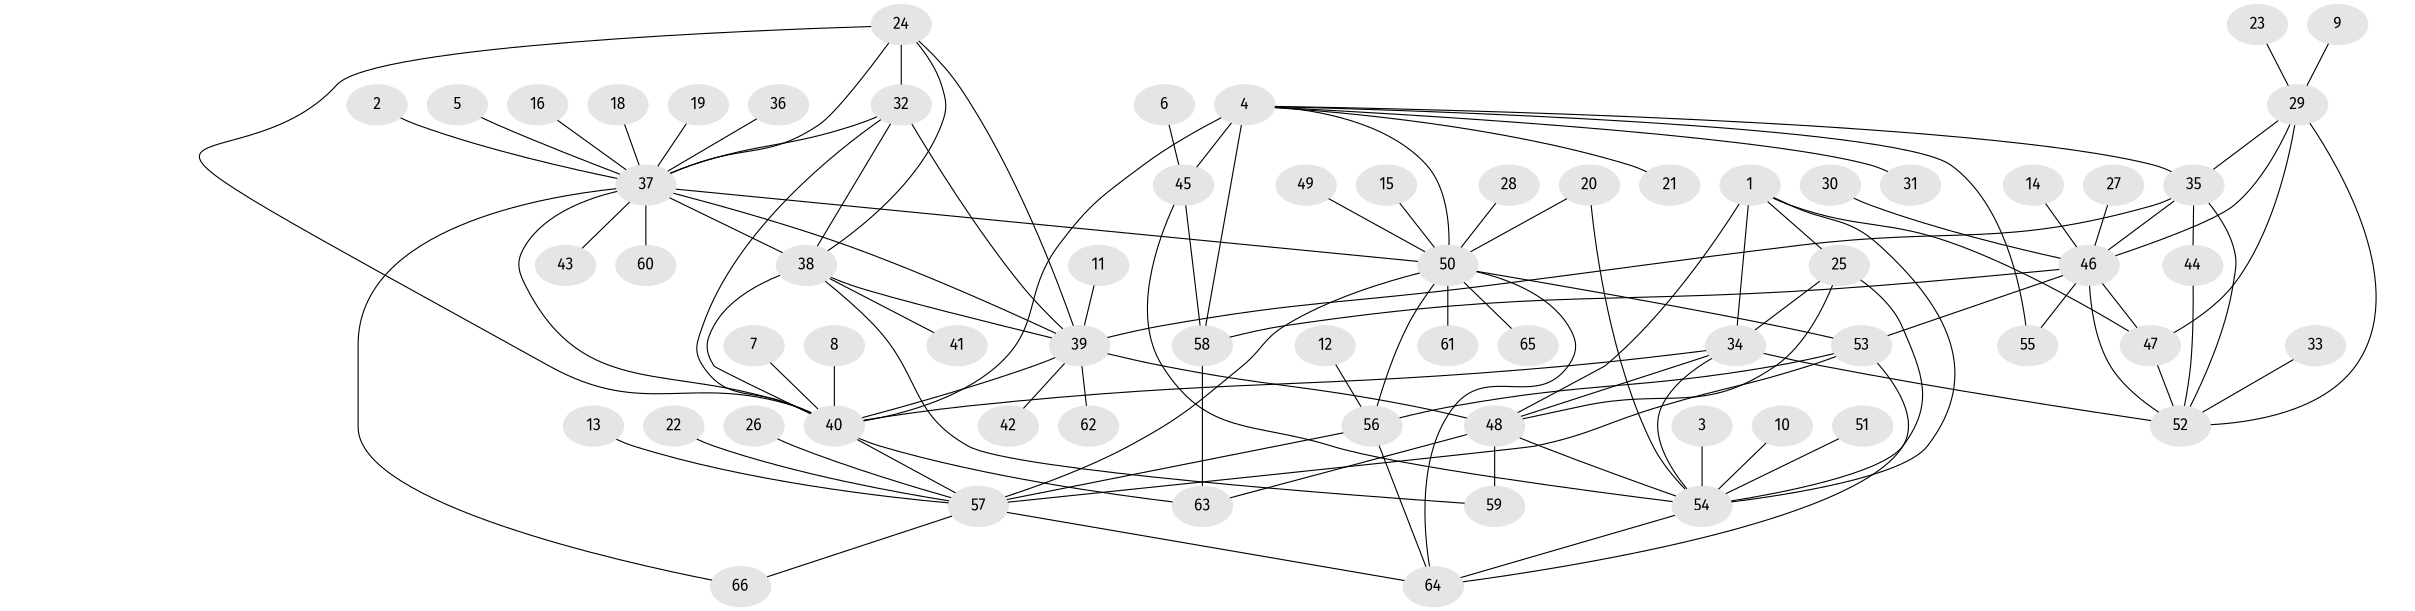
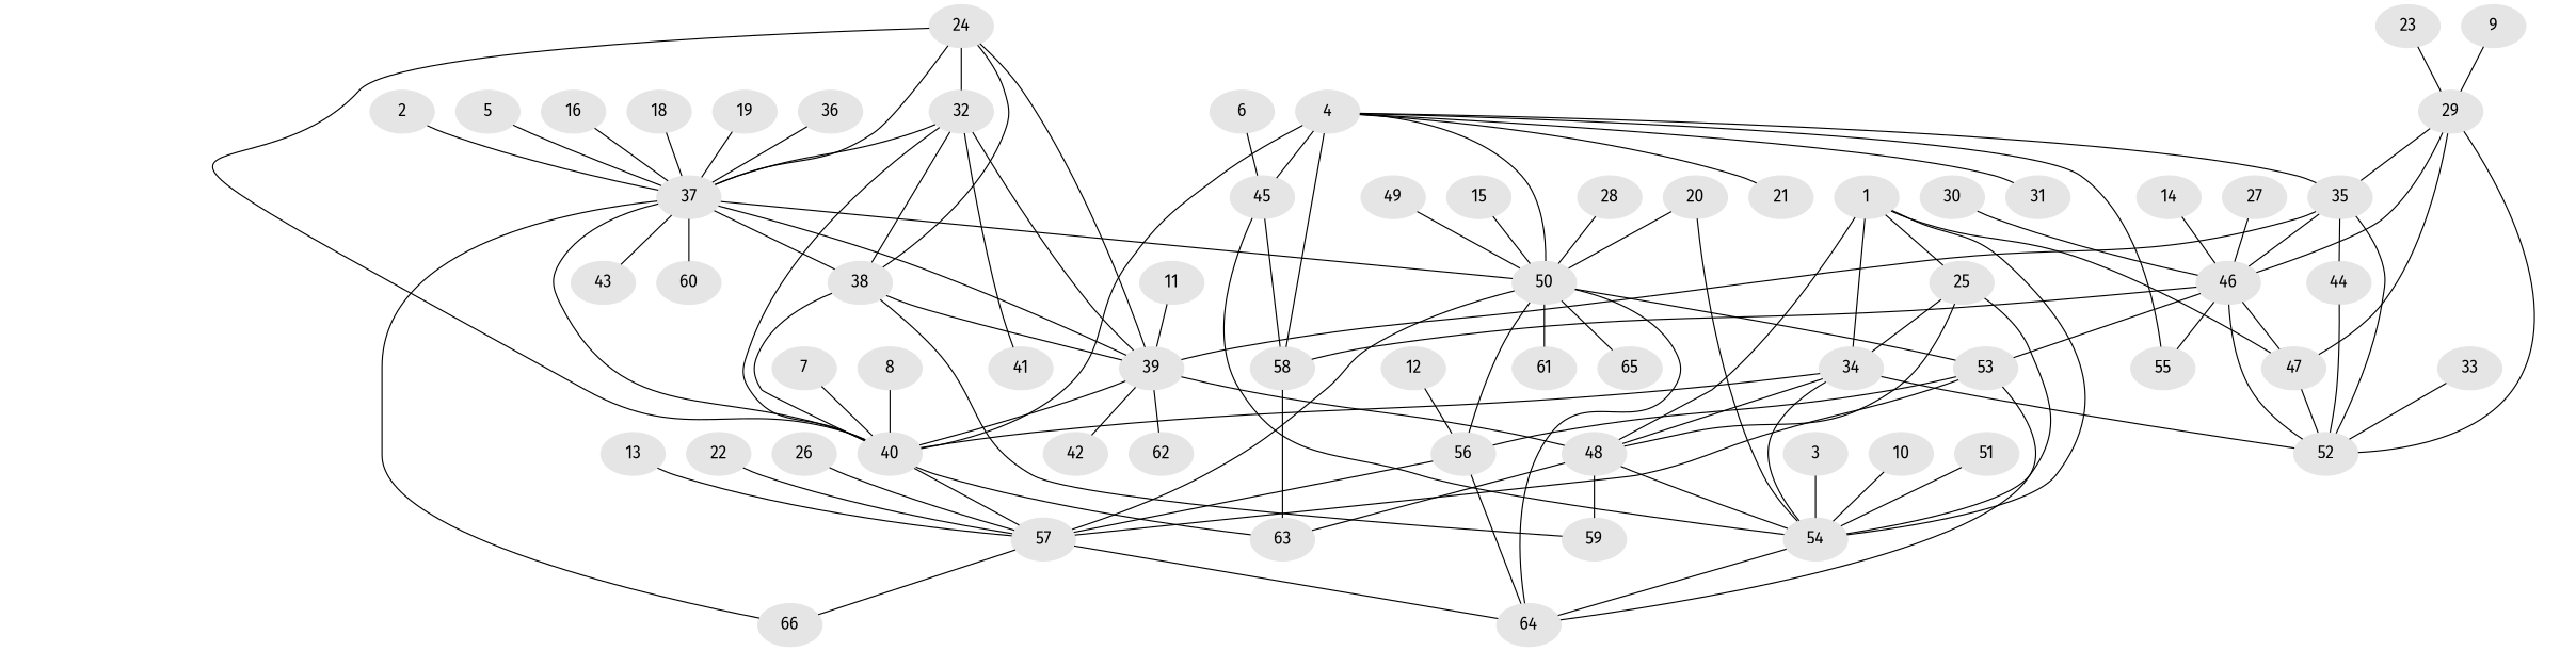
  graph {
    fontname="Fira Sans"
    node [color=gray90 fontname="Fira Sans" style=filled]
    edge [fontname="Fira Sans" weight=1.0]
    1
    25
    34
    47
    48
    54
    40
    52
    59
    63
    64
    2
    37
    50
    39
    38
    43
    60
    66
    3
    4
    21
    31
    35
    45
    55
    58
    46
    44
    57
    56
    53
    61
    65
    5
    6
    7
    8
    9
    29
    10
    11
    42
    62
    12
    13
    14
    15
    16
    18
    19
    20
    22
    23
    24
    32
    41
    26
    27
    28
    30
    33
    36
    49
    51
    1 -- 25 [weight=2.0]
    1 -- 34 [weight=2.0]
    1 -- 47
    1 -- 48 [weight=2.0]
    1 -- 54 [weight=2.0]
    25 -- 34
    25 -- 48
    25 -- 54
    34 -- 48
    34 -- 54
    34 -- 40
    34 -- 52
    47 -- 52 [weight=2.0]
    48 -- 54
    48 -- 59
    48 -- 63
    54 -- 64
    40 -- 63
    40 -- 57
    2 -- 37
    37 -- 40
    37 -- 50
    37 -- 39
    37 -- 38
    37 -- 43
    37 -- 60
    37 -- 66
    50 -- 64 [weight=2.0]
    50 -- 57
    50 -- 56
    50 -- 53
    50 -- 61
    50 -- 65
    39 -- 48
    39 -- 40
    39 -- 42
    39 -- 62
    38 -- 40
    38 -- 59
    38 -- 39
-   38 -- 41
+   32 -- 41
    3 -- 54
    4 -- 40
    4 -- 50
    4 -- 21
    4 -- 31
    4 -- 35
    4 -- 45 [weight=3.0]
    4 -- 55
    4 -- 58 [weight=6.0]
    35 -- 52
    35 -- 39
    35 -- 46
    35 -- 44 [weight=2.0]
    45 -- 54
    45 -- 58 [weight=2.0]
    58 -- 63
    46 -- 47 [weight=2.0]
    46 -- 52
    46 -- 55
    46 -- 58 [weight=2.0]
    46 -- 53
    44 -- 52
    57 -- 64 [weight=2.0]
    57 -- 66
    56 -- 64 [weight=2.0]
    56 -- 57
    53 -- 64 [weight=2.0]
    53 -- 57
    53 -- 56
    5 -- 37
    6 -- 45
    7 -- 40
    8 -- 40
    9 -- 29
    29 -- 47 [weight=2.0]
    29 -- 52
    29 -- 35
    29 -- 46
    10 -- 54
    11 -- 39
    12 -- 56
    13 -- 57
    14 -- 46
    15 -- 50
    16 -- 37
    18 -- 37
    19 -- 37
    20 -- 54
    20 -- 50
    22 -- 57
    23 -- 29
    24 -- 40
    24 -- 37
    24 -- 39
    24 -- 38
    24 -- 32
    32 -- 40
    32 -- 37
    32 -- 39
    32 -- 38
    26 -- 57
    27 -- 46
    28 -- 50
    30 -- 46
    33 -- 52
    36 -- 37
    49 -- 50
    51 -- 54
  }
